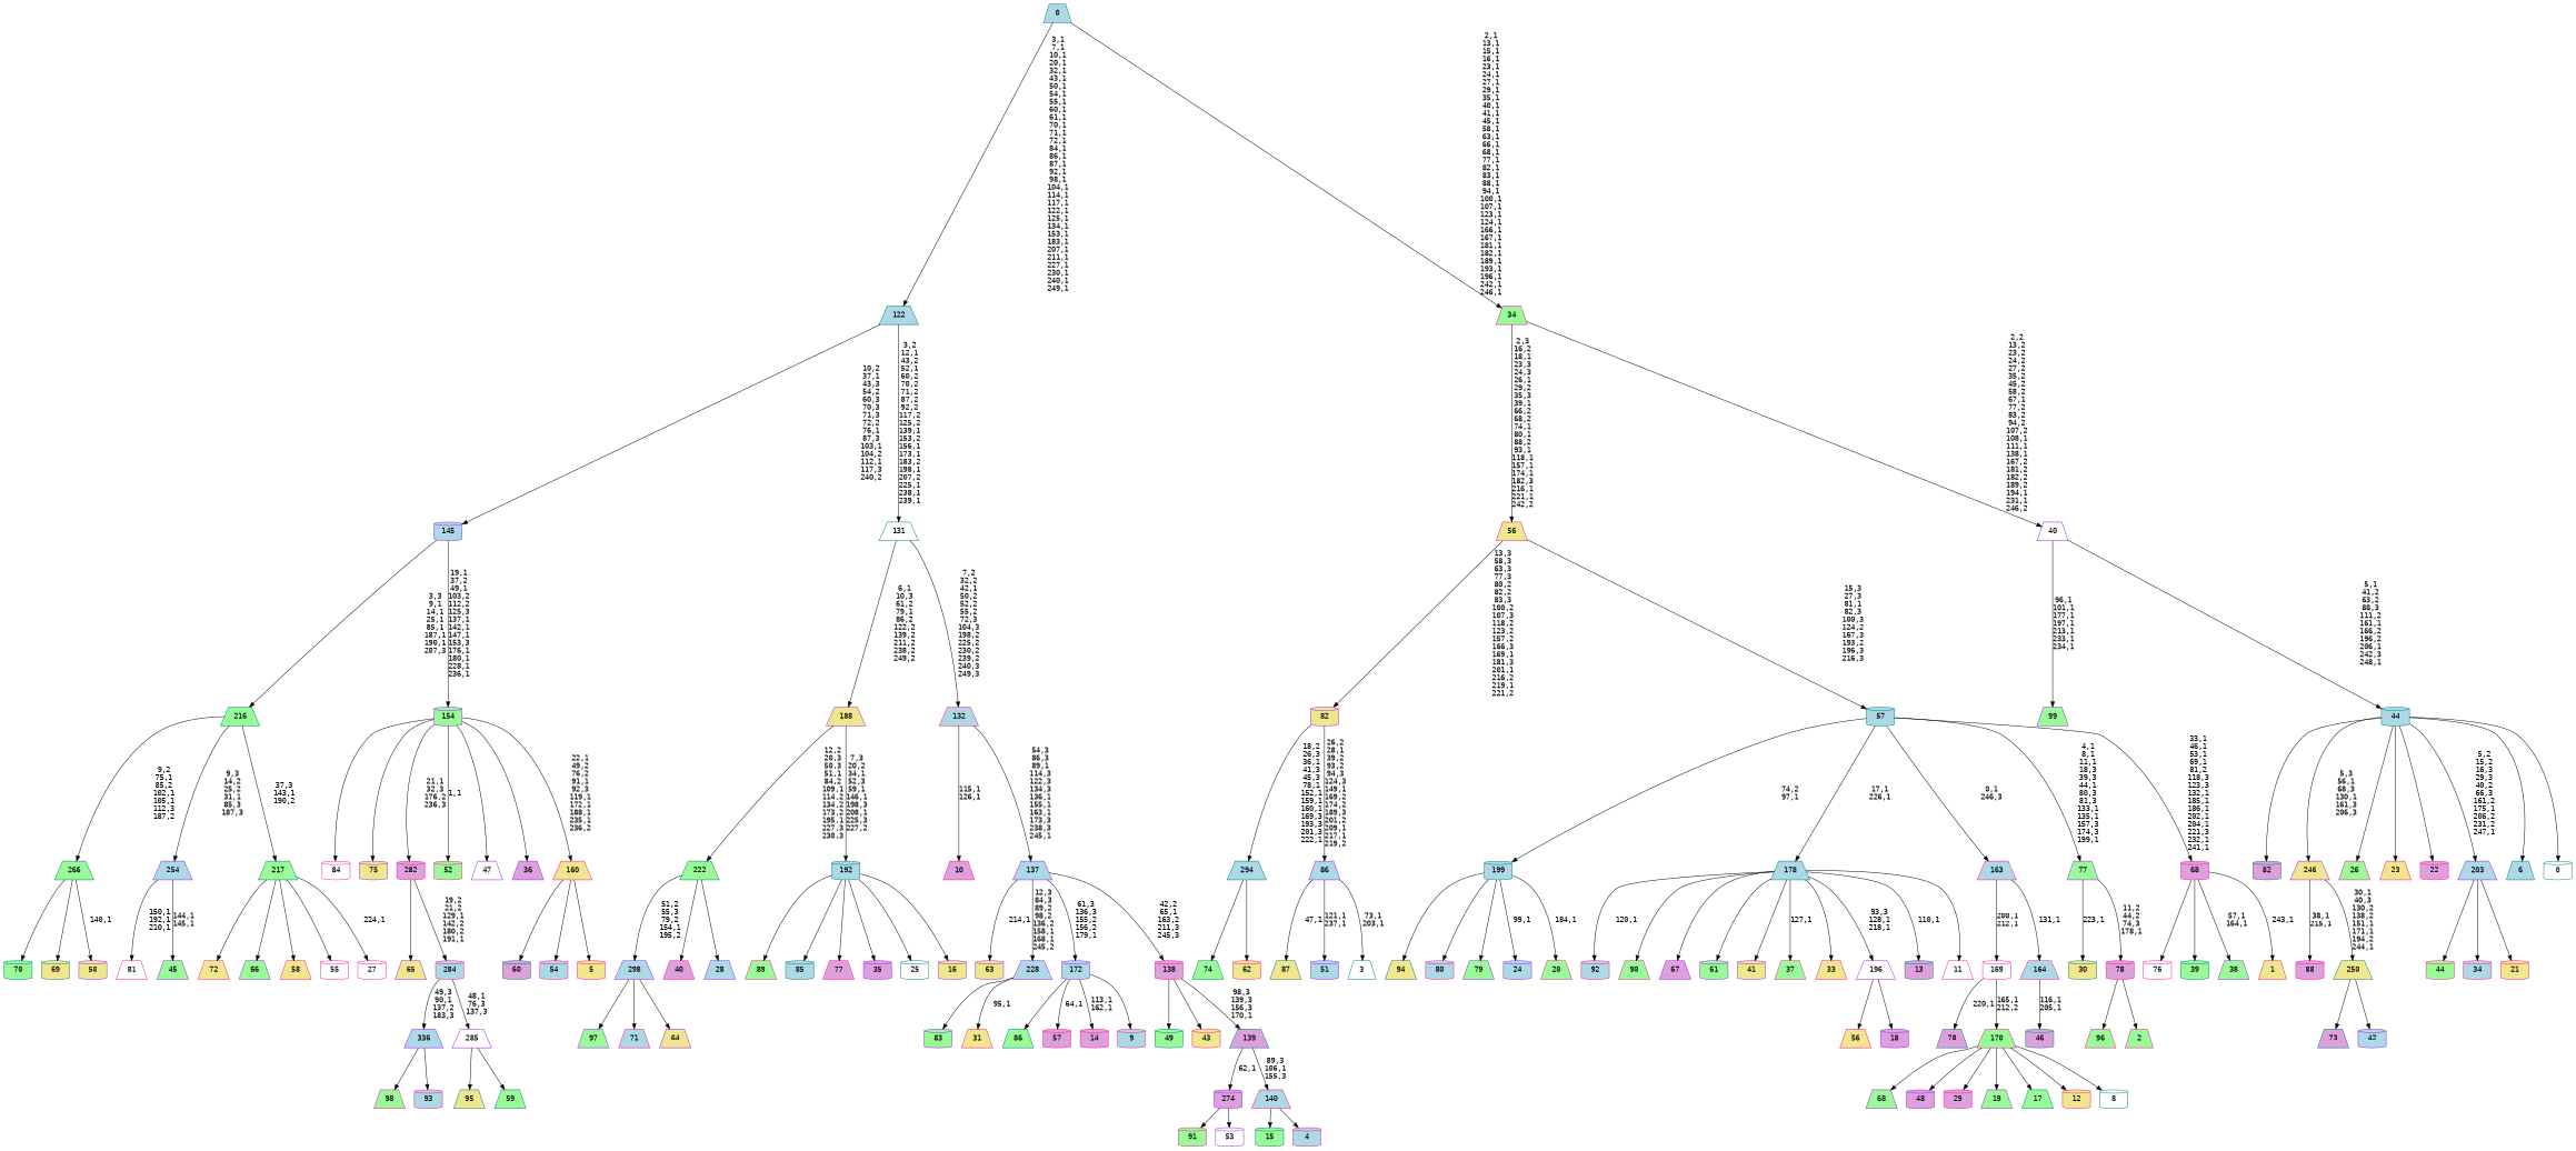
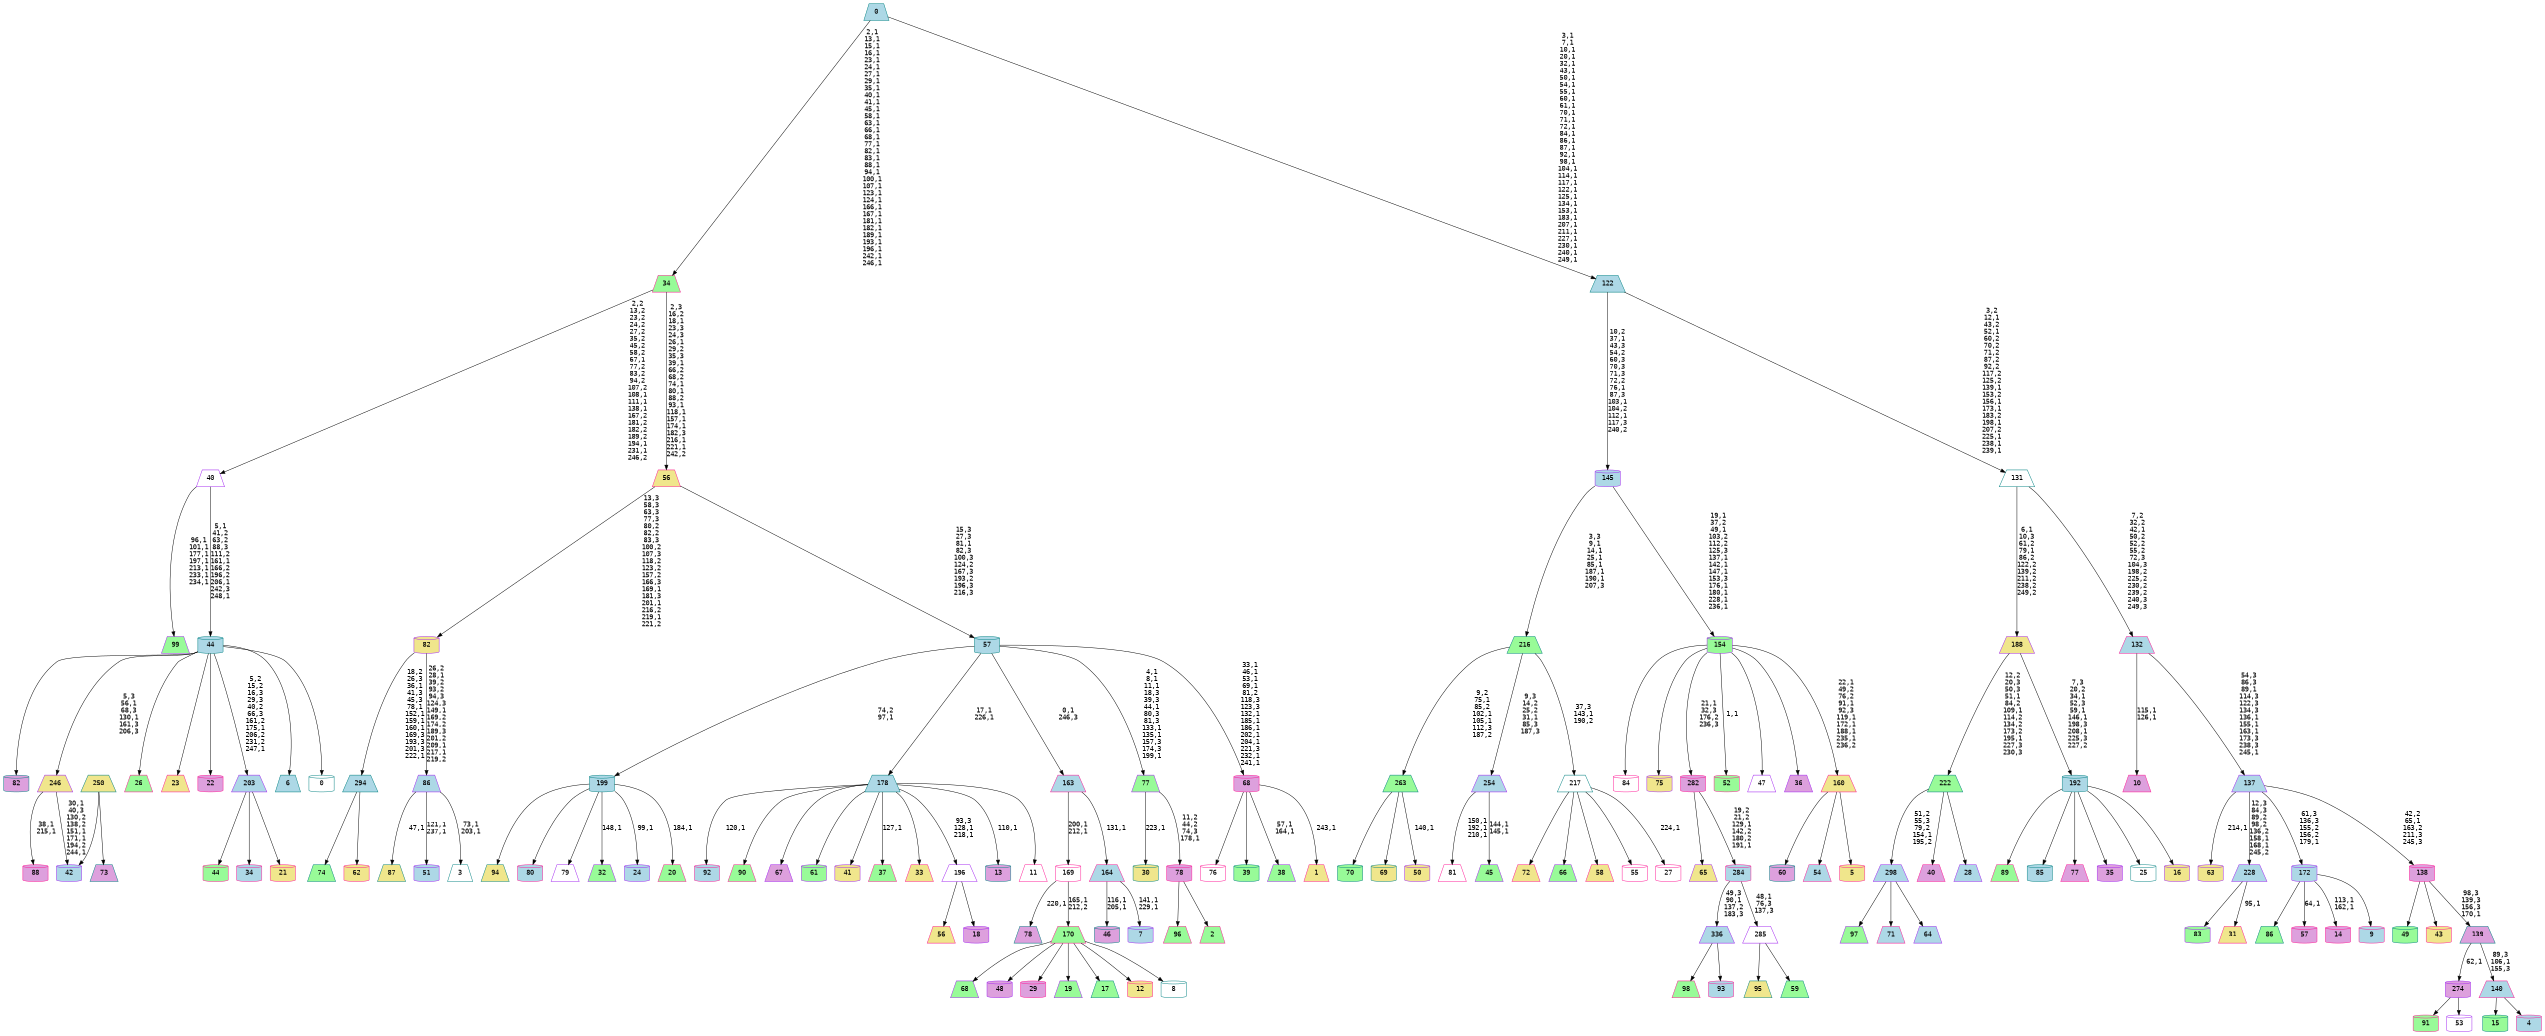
  digraph {
    fontname="DejaVu Sans Mono"
    node [color=deeppink fillcolor=lightblue fontname="DejaVu Sans Mono" shape=trapezium style=filled]
    edge [fontname="DejaVu Sans Mono"]
    n1 [color=purple fillcolor=palegreen label=99]
    n2 [fillcolor=palegreen label=98]
    n3 [color=purple fillcolor=palegreen label=97]
    n4 [fillcolor=palegreen label=96]
    n5 [color=teal fillcolor=khaki label=95]
    n6 [color=teal fillcolor=khaki label=94]
    n7 [label=93 shape=cylinder]
    336 [color=purple]
    n9 [label=92 shape=cylinder]
    n10 [fillcolor=palegreen label=91 shape=cylinder]
    n11 [fillcolor=palegreen label=90]
    n12 [fillcolor=palegreen label=89]
    n13 [fillcolor=plum label=88 shape=cylinder]
    n14 [color=teal fillcolor=khaki label=87]
    n15 [color=teal fillcolor=palegreen label=86]
    n16 [color=teal label=85 shape=cylinder]
    n17 [fillcolor=white label=84 shape=cylinder]
    n18 [color=purple fillcolor=palegreen label=83 shape=cylinder]
    n19 [color=teal fillcolor=plum label=82 shape=cylinder]
    n20 [fillcolor=white label=81]
    n21 [label=80 shape=cylinder]
-   n22 [color=purple fillcolor=palegreen label=79]
+   n22 [color=purple fillcolor=white label=79]
    n23 [color=teal fillcolor=plum label=78]
    n24 [fillcolor=plum label=77]
    n25 [fillcolor=white label=76 shape=cylinder]
    n26 [color=purple fillcolor=khaki label=75 shape=cylinder]
    n27 [color=teal fillcolor=palegreen label=74]
    n28 [color=teal fillcolor=plum label=73]
    n29 [fillcolor=khaki label=72]
    n30 [label=71]
    n31 [color=teal fillcolor=palegreen label=70 shape=cylinder]
    n32 [color=teal fillcolor=khaki label=69 shape=cylinder]
    n33 [color=purple fillcolor=palegreen label=68]
    n34 [color=purple fillcolor=plum label=67]
    n35 [color=purple fillcolor=palegreen label=66]
    n36 [color=purple fillcolor=khaki label=65]
-   n37 [color=purple fillcolor=khaki label=64]
+   n37 [color=purple label=64]
    298 [color=purple]
    n39 [color=purple fillcolor=khaki label=63 shape=cylinder]
    n40 [fillcolor=khaki label=62 shape=cylinder]
    294 [color=teal]
    n42 [color=purple fillcolor=palegreen label=61 shape=cylinder]
    n43 [color=teal fillcolor=plum label=60 shape=cylinder]
    n44 [color=teal fillcolor=palegreen label=59]
    285 [color=purple fillcolor=white]
    284 [shape=cylinder]
    282 [fillcolor=plum shape=cylinder]
    n48 [fillcolor=khaki label=58]
    n49 [fillcolor=plum label=57 shape=cylinder]
    n50 [fillcolor=khaki label=56]
    n51 [fillcolor=white label=55 shape=cylinder]
-   n52 [label=54 shape=cylinder]
+   n52 [label=54]
    n53 [color=purple fillcolor=white label=53 shape=cylinder]
    274 [color=purple fillcolor=plum shape=cylinder]
    n55 [fillcolor=palegreen label=52 shape=cylinder]
    n56 [color=purple label=51 shape=cylinder]
    n57 [color=purple fillcolor=khaki label=50 shape=cylinder]
-   266 [color=teal fillcolor=palegreen]
+   266 [color=teal fillcolor=palegreen label=263]
    n59 [color=teal fillcolor=palegreen label=49 shape=cylinder]
    n60 [color=purple fillcolor=plum label=48 shape=cylinder]
    n61 [color=purple fillcolor=white label=47]
    n62 [color=teal fillcolor=plum label=46 shape=cylinder]
    n63 [color=purple fillcolor=palegreen label=45]
    254 [color=purple]
    n65 [fillcolor=palegreen label=44 shape=cylinder]
    n66 [fillcolor=khaki label=43 shape=cylinder]
    n67 [color=purple label=42 shape=cylinder]
    250 [color=teal fillcolor=khaki]
    246 [color=purple fillcolor=khaki]
    n70 [color=purple fillcolor=khaki label=41 shape=cylinder]
    n71 [fillcolor=plum label=40]
    n72 [color=teal fillcolor=palegreen label=39 shape=cylinder]
    n73 [color=purple fillcolor=palegreen label=38]
    n74 [fillcolor=palegreen label=37]
    n75 [color=purple fillcolor=plum label=36]
    n76 [color=purple fillcolor=plum label=35 shape=cylinder]
    n77 [label=34 shape=cylinder]
    n78 [fillcolor=khaki label=33]
+   n79 [color=purple fillcolor=palegreen label=32]
    n80 [fillcolor=khaki label=31]
    228 [color=purple]
    n82 [color=teal fillcolor=khaki label=30 shape=cylinder]
    n83 [fillcolor=plum label=29 shape=cylinder]
    n84 [color=purple label=28]
    222 [color=teal fillcolor=palegreen]
    n86 [fillcolor=white label=27 shape=cylinder]
-   217 [color=teal fillcolor=palegreen]
+   217 [color=teal fillcolor=white]
    216 [color=teal fillcolor=palegreen]
    n89 [fillcolor=palegreen label=26]
    n90 [color=teal fillcolor=white label=25 shape=cylinder]
    n91 [color=purple label=24 shape=cylinder]
    n92 [fillcolor=khaki label=23]
    n93 [fillcolor=plum label=22 shape=cylinder]
    n94 [fillcolor=khaki label=21 shape=cylinder]
    203 [color=purple]
    n96 [fillcolor=palegreen label=20]
    199 [color=teal shape=cylinder]
    n98 [color=purple fillcolor=palegreen label=19]
    n99 [color=purple fillcolor=plum label=18 shape=cylinder]
    196 [color=purple fillcolor=white]
    n101 [color=teal fillcolor=palegreen label=17]
    n102 [color=purple fillcolor=khaki label=16 shape=cylinder]
    192 [color=teal shape=cylinder]
    188 [color=purple fillcolor=khaki]
    n105 [color=teal fillcolor=palegreen label=15 shape=cylinder]
    n106 [fillcolor=plum label=14 shape=cylinder]
    n107 [color=teal fillcolor=plum label=13 shape=cylinder]
    n108 [fillcolor=khaki label=12 shape=cylinder]
    n109 [fillcolor=white label=11]
    178 [color=teal]
    n111 [fillcolor=plum label=10]
    n112 [label=9 shape=cylinder]
    172 [color=purple shape=cylinder]
    n114 [color=teal fillcolor=white label=8 shape=cylinder]
    170 [fillcolor=palegreen]
    169 [fillcolor=white shape=cylinder]
+   n117 [color=purple label=7 shape=cylinder]
    164
    163
    n120 [color=teal label=6]
    n121 [fillcolor=khaki label=5 shape=cylinder]
    160 [fillcolor=khaki]
    154 [color=purple fillcolor=palegreen shape=cylinder]
    145 [color=purple shape=cylinder]
    n125 [label=4 shape=cylinder]
    140
    139 [color=teal fillcolor=plum]
    138 [fillcolor=plum shape=cylinder]
    137 [color=purple]
    132
    131 [color=teal fillcolor=white]
    122 [color=teal]
    n133 [color=teal fillcolor=white label=3]
    86 [color=purple]
    82 [color=purple fillcolor=khaki shape=cylinder]
    n136 [fillcolor=palegreen label=2]
    78 [fillcolor=plum shape=cylinder]
    77 [color=purple fillcolor=palegreen]
    n139 [fillcolor=khaki label=1]
    68 [fillcolor=plum shape=cylinder]
    57 [color=teal shape=cylinder]
    56 [fillcolor=khaki]
    n143 [color=teal fillcolor=white label=0 shape=cylinder]
    44 [color=teal shape=cylinder]
    40 [color=purple fillcolor=white]
    34 [fillcolor=palegreen]
    0 [color=teal]
    336 -> n2
    336 -> n7
    298 -> n3
    298 -> n30
    298 -> n37
    294 -> n27
    294 -> n40
    285 -> n5
    285 -> n44
    284 -> 336 [label="49,3\n90,1\n137,2\n183,3"]
    284 -> 285 [label="48,1\n76,3\n137,3"]
    282 -> n36
    282 -> 284 [label="19,2\n21,2\n129,1\n142,2\n180,2\n191,1"]
    274 -> n10
    274 -> n53
    266 -> n31
    266 -> n32
    266 -> n57 [label="140,1"]
    254 -> n20 [label="150,1\n192,1\n210,1"]
    254 -> n63 [label="144,1\n145,1"]
    250 -> n28
    250 -> n67
    246 -> n13 [label="38,1\n215,1"]
-   246 -> 250 [label="30,1\n40,3\n130,2\n138,2\n151,1\n171,1\n194,2\n244,1"]
+   246 -> n67 [label="30,1\n40,3\n130,2\n138,2\n151,1\n171,1\n194,2\n244,1"]
    228 -> n18
    228 -> n80 [label="95,1"]
    222 -> 298 [label="51,2\n55,3\n79,2\n154,1\n195,2"]
    222 -> n71
    222 -> n84
    217 -> n29
    217 -> n35
    217 -> n48
    217 -> n51
    217 -> n86 [label="224,1"]
    216 -> 266 [label="9,2\n75,1\n85,2\n102,1\n105,1\n112,3\n187,2"]
    216 -> 254 [label="9,3\n14,2\n25,2\n31,1\n85,3\n187,3"]
    216 -> 217 [label="37,3\n143,1\n190,2"]
    203 -> n65
    203 -> n77
    203 -> n94
    199 -> n6
    199 -> n21
    199 -> n22
+   199 -> n79 [label="148,1"]
    199 -> n91 [label="99,1"]
    199 -> n96 [label="184,1"]
    196 -> n50
    196 -> n99
    192 -> n12
    192 -> n16
    192 -> n24
    192 -> n76
    192 -> n90
    192 -> n102
    188 -> 222 [label="12,2\n20,3\n50,3\n51,1\n84,2\n109,1\n114,2\n134,2\n173,2\n195,1\n227,3\n230,3"]
    188 -> 192 [label="7,3\n20,2\n34,1\n52,3\n59,1\n146,1\n198,3\n208,1\n225,3\n227,2"]
    178 -> n9 [label="120,1"]
    178 -> n11
    178 -> n34
    178 -> n42
    178 -> n70
    178 -> n74 [label="127,1"]
    178 -> n78
    178 -> 196 [label="93,3\n128,1\n218,1"]
    178 -> n107 [label="110,1"]
    178 -> n109
    172 -> n15
    172 -> n49 [label="64,1"]
    172 -> n106 [label="113,1\n162,1"]
    172 -> n112
    170 -> n33
    170 -> n60
    170 -> n83
    170 -> n98
    170 -> n101
    170 -> n108
    170 -> n114
    169 -> n23 [label="220,1"]
    169 -> 170 [label="165,1\n212,2"]
    164 -> n62 [label="116,1\n205,1"]
+   164 -> n117 [label="141,1\n229,1"]
    163 -> 169 [label="200,1\n212,1"]
    163 -> 164 [label="131,1"]
    160 -> n43
    160 -> n52
    160 -> n121
    154 -> n17
    154 -> n26
    154 -> 282 [label="21,1\n32,3\n176,2\n236,3"]
    154 -> n55 [label="1,1"]
    154 -> n61
    154 -> n75
    154 -> 160 [label="22,1\n49,2\n76,2\n91,1\n92,3\n119,1\n172,1\n188,1\n235,1\n236,2"]
    145 -> 216 [label="3,3\n9,1\n14,1\n25,1\n85,1\n187,1\n190,1\n207,3"]
    145 -> 154 [label="19,1\n37,2\n49,1\n103,2\n112,2\n125,3\n137,1\n142,1\n147,1\n153,3\n176,1\n180,1\n228,1\n236,1"]
    140 -> n105
    140 -> n125
    139 -> 274 [label="62,1"]
    139 -> 140 [label="89,3\n106,1\n155,3"]
    138 -> n59
    138 -> n66
    138 -> 139 [label="98,3\n139,3\n156,3\n170,1"]
    137 -> n39 [label="214,1"]
    137 -> 228 [label="12,3\n84,3\n89,2\n98,2\n136,2\n158,1\n168,1\n245,2"]
    137 -> 172 [label="61,3\n136,3\n155,2\n156,2\n179,1"]
    137 -> 138 [label="42,2\n65,1\n163,2\n211,3\n245,3"]
    132 -> n111 [label="115,1\n126,1"]
    132 -> 137 [label="54,3\n86,3\n89,1\n114,3\n122,3\n134,3\n136,1\n155,1\n163,1\n173,3\n238,3\n245,1"]
    131 -> 188 [label="6,1\n10,3\n61,2\n79,1\n86,2\n122,2\n139,2\n211,2\n238,2\n249,2"]
    131 -> 132 [label="7,2\n32,2\n42,1\n50,2\n52,2\n55,2\n72,3\n104,3\n198,2\n225,2\n230,2\n239,2\n240,3\n249,3"]
    122 -> 145 [label="10,2\n37,1\n43,3\n54,2\n60,3\n70,3\n71,3\n72,2\n76,1\n87,3\n103,1\n104,2\n112,1\n117,3\n240,2"]
    122 -> 131 [label="3,2\n12,1\n43,2\n52,1\n60,2\n70,2\n71,2\n87,2\n92,2\n117,2\n125,2\n139,1\n153,2\n156,1\n173,1\n183,2\n198,1\n207,2\n225,1\n238,1\n239,1"]
    86 -> n14 [label="47,1"]
    86 -> n56 [label="121,1\n237,1"]
    86 -> n133 [label="73,1\n203,1"]
    82 -> 294 [label="18,2\n26,3\n36,1\n41,3\n45,3\n78,1\n152,1\n159,1\n160,1\n169,3\n193,3\n201,3\n222,1"]
    82 -> 86 [label="26,2\n28,1\n39,2\n93,2\n94,3\n124,3\n149,1\n169,2\n174,2\n189,3\n201,2\n209,1\n217,1\n219,2"]
    78 -> n4
    78 -> n136
    77 -> n82 [label="223,1"]
    77 -> 78 [label="11,2\n44,2\n74,3\n178,1"]
    68 -> n25
    68 -> n72
    68 -> n73 [label="57,1\n164,1"]
    68 -> n139 [label="243,1"]
    57 -> 199 [label="74,2\n97,1"]
    57 -> 178 [label="17,1\n226,1"]
    57 -> 163 [label="0,1\n246,3"]
    57 -> 77 [label="4,1\n8,1\n11,1\n18,3\n39,3\n44,1\n80,3\n81,3\n133,1\n135,1\n157,3\n174,3\n199,1"]
    57 -> 68 [label="33,1\n46,1\n53,1\n69,1\n81,2\n118,3\n123,3\n132,1\n185,1\n186,1\n202,1\n204,1\n221,3\n232,1\n241,1"]
    56 -> 82 [label="13,3\n58,3\n63,3\n77,3\n80,2\n82,2\n83,3\n100,2\n107,3\n118,2\n123,2\n157,2\n166,3\n169,1\n181,3\n201,1\n216,2\n219,1\n221,2"]
    56 -> 57 [label="15,3\n27,3\n81,1\n82,3\n100,3\n124,2\n167,3\n193,2\n196,3\n216,3"]
    44 -> n19
    44 -> 246 [label="5,3\n56,1\n68,3\n130,1\n161,3\n206,3"]
    44 -> n89
    44 -> n92
    44 -> n93
    44 -> 203 [label="5,2\n15,2\n16,3\n29,3\n40,2\n66,3\n161,2\n175,1\n206,2\n231,2\n247,1"]
    44 -> n120
    44 -> n143
    40 -> n1 [label="96,1\n101,1\n177,1\n197,1\n213,1\n233,1\n234,1"]
    40 -> 44 [label="5,1\n41,2\n63,2\n88,3\n111,2\n161,1\n166,2\n196,2\n206,1\n242,3\n248,1"]
    34 -> 56 [label="2,3\n16,2\n18,1\n23,3\n24,3\n26,1\n29,2\n35,3\n39,1\n66,2\n68,2\n74,1\n80,1\n88,2\n93,1\n118,1\n157,1\n174,1\n182,3\n216,1\n221,1\n242,2"]
    34 -> 40 [label="2,2\n13,2\n23,2\n24,2\n27,2\n35,2\n45,2\n58,2\n67,1\n77,2\n83,2\n94,2\n107,2\n108,1\n111,1\n138,1\n167,2\n181,2\n182,2\n189,2\n194,1\n231,1\n246,2"]
    0 -> 122 [label="3,1\n7,1\n10,1\n20,1\n32,1\n43,1\n50,1\n54,1\n55,1\n60,1\n61,1\n70,1\n71,1\n72,1\n84,1\n86,1\n87,1\n92,1\n98,1\n104,1\n114,1\n117,1\n122,1\n125,1\n134,1\n153,1\n183,1\n207,1\n211,1\n227,1\n230,1\n240,1\n249,1"]
    0 -> 34 [label="2,1\n13,1\n15,1\n16,1\n23,1\n24,1\n27,1\n29,1\n35,1\n40,1\n41,1\n45,1\n58,1\n63,1\n66,1\n68,1\n77,1\n82,1\n83,1\n88,1\n94,1\n100,1\n107,1\n123,1\n124,1\n166,1\n167,1\n181,1\n182,1\n189,1\n193,1\n196,1\n242,1\n246,1"]
  }
